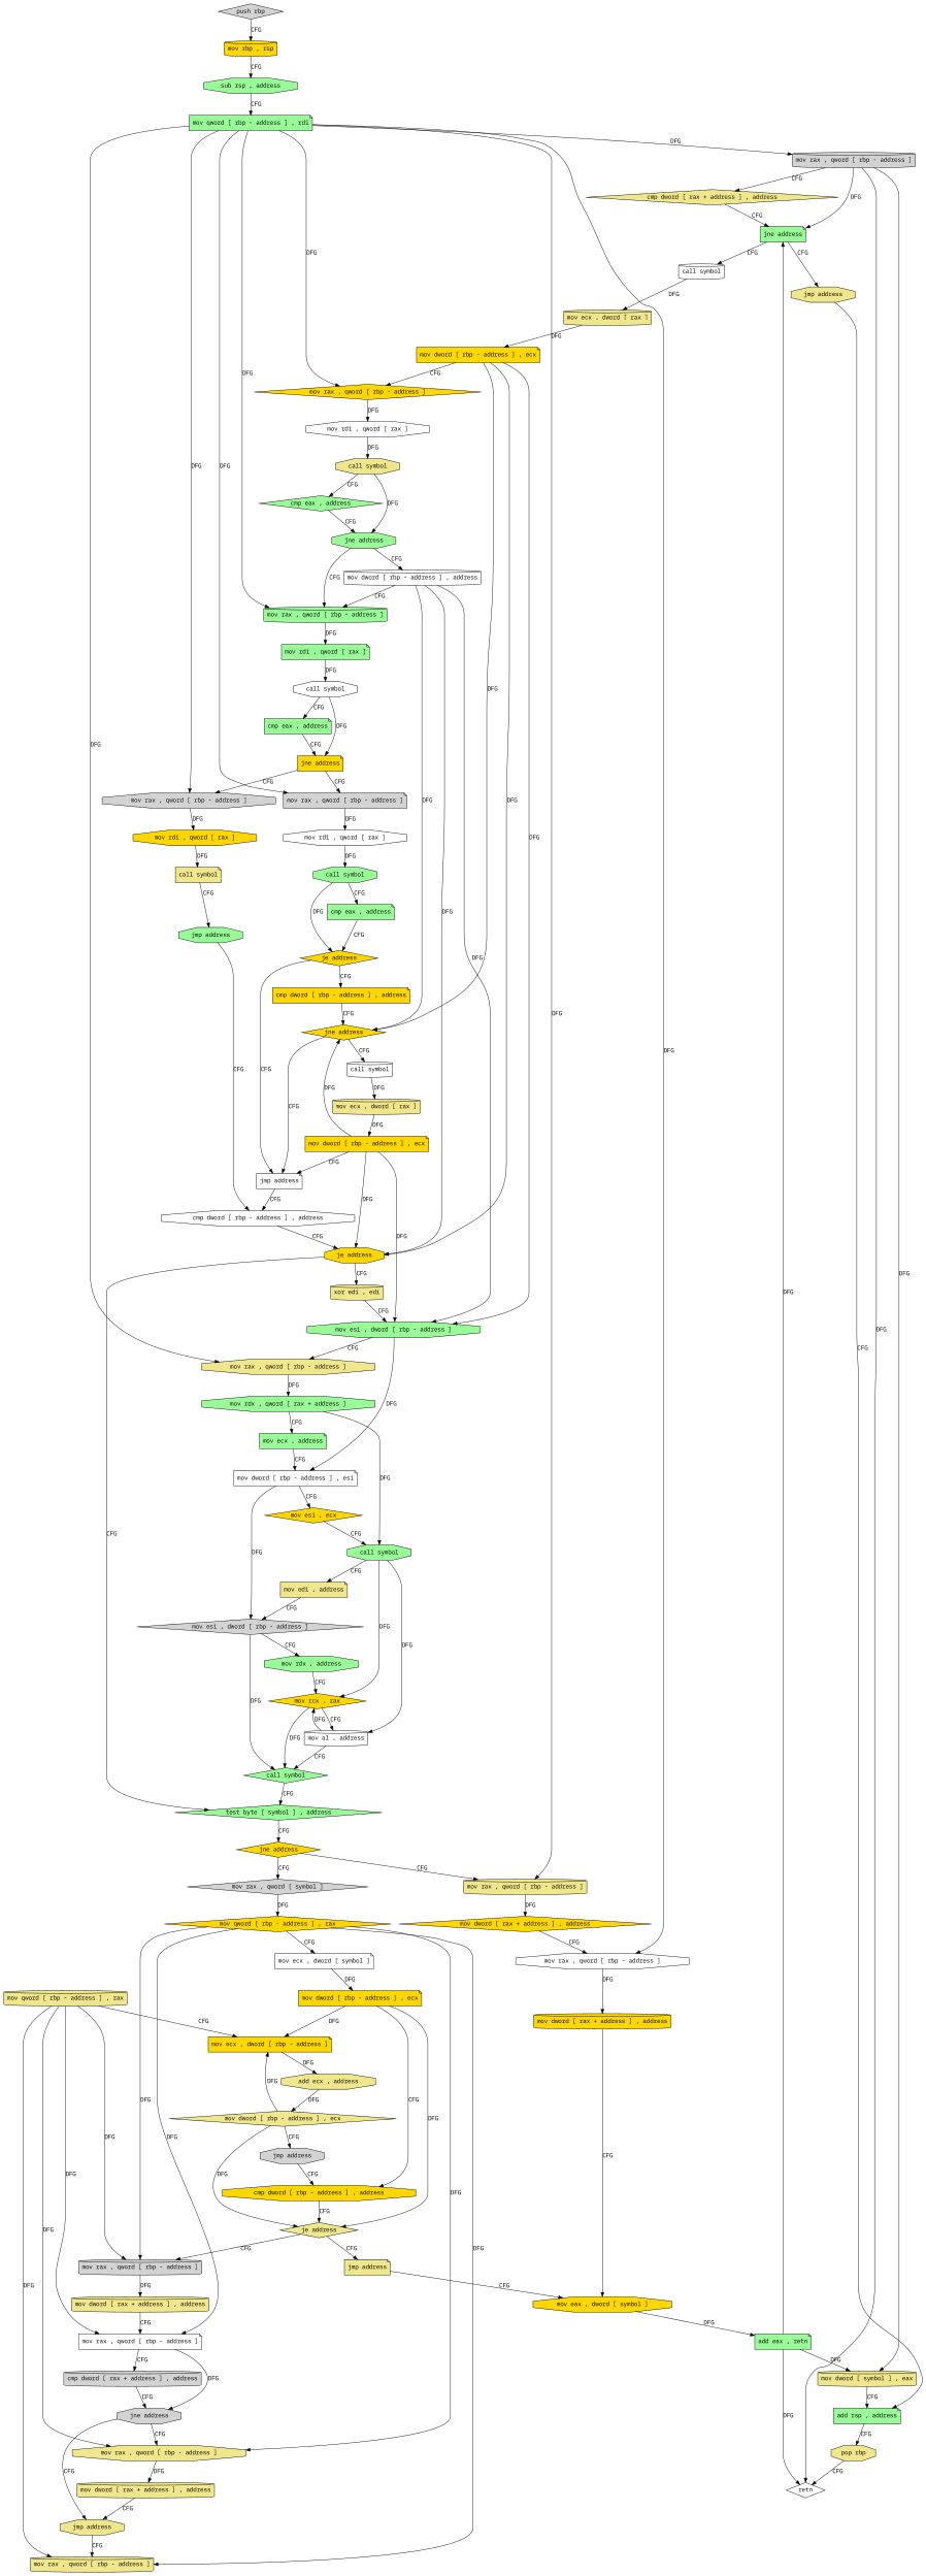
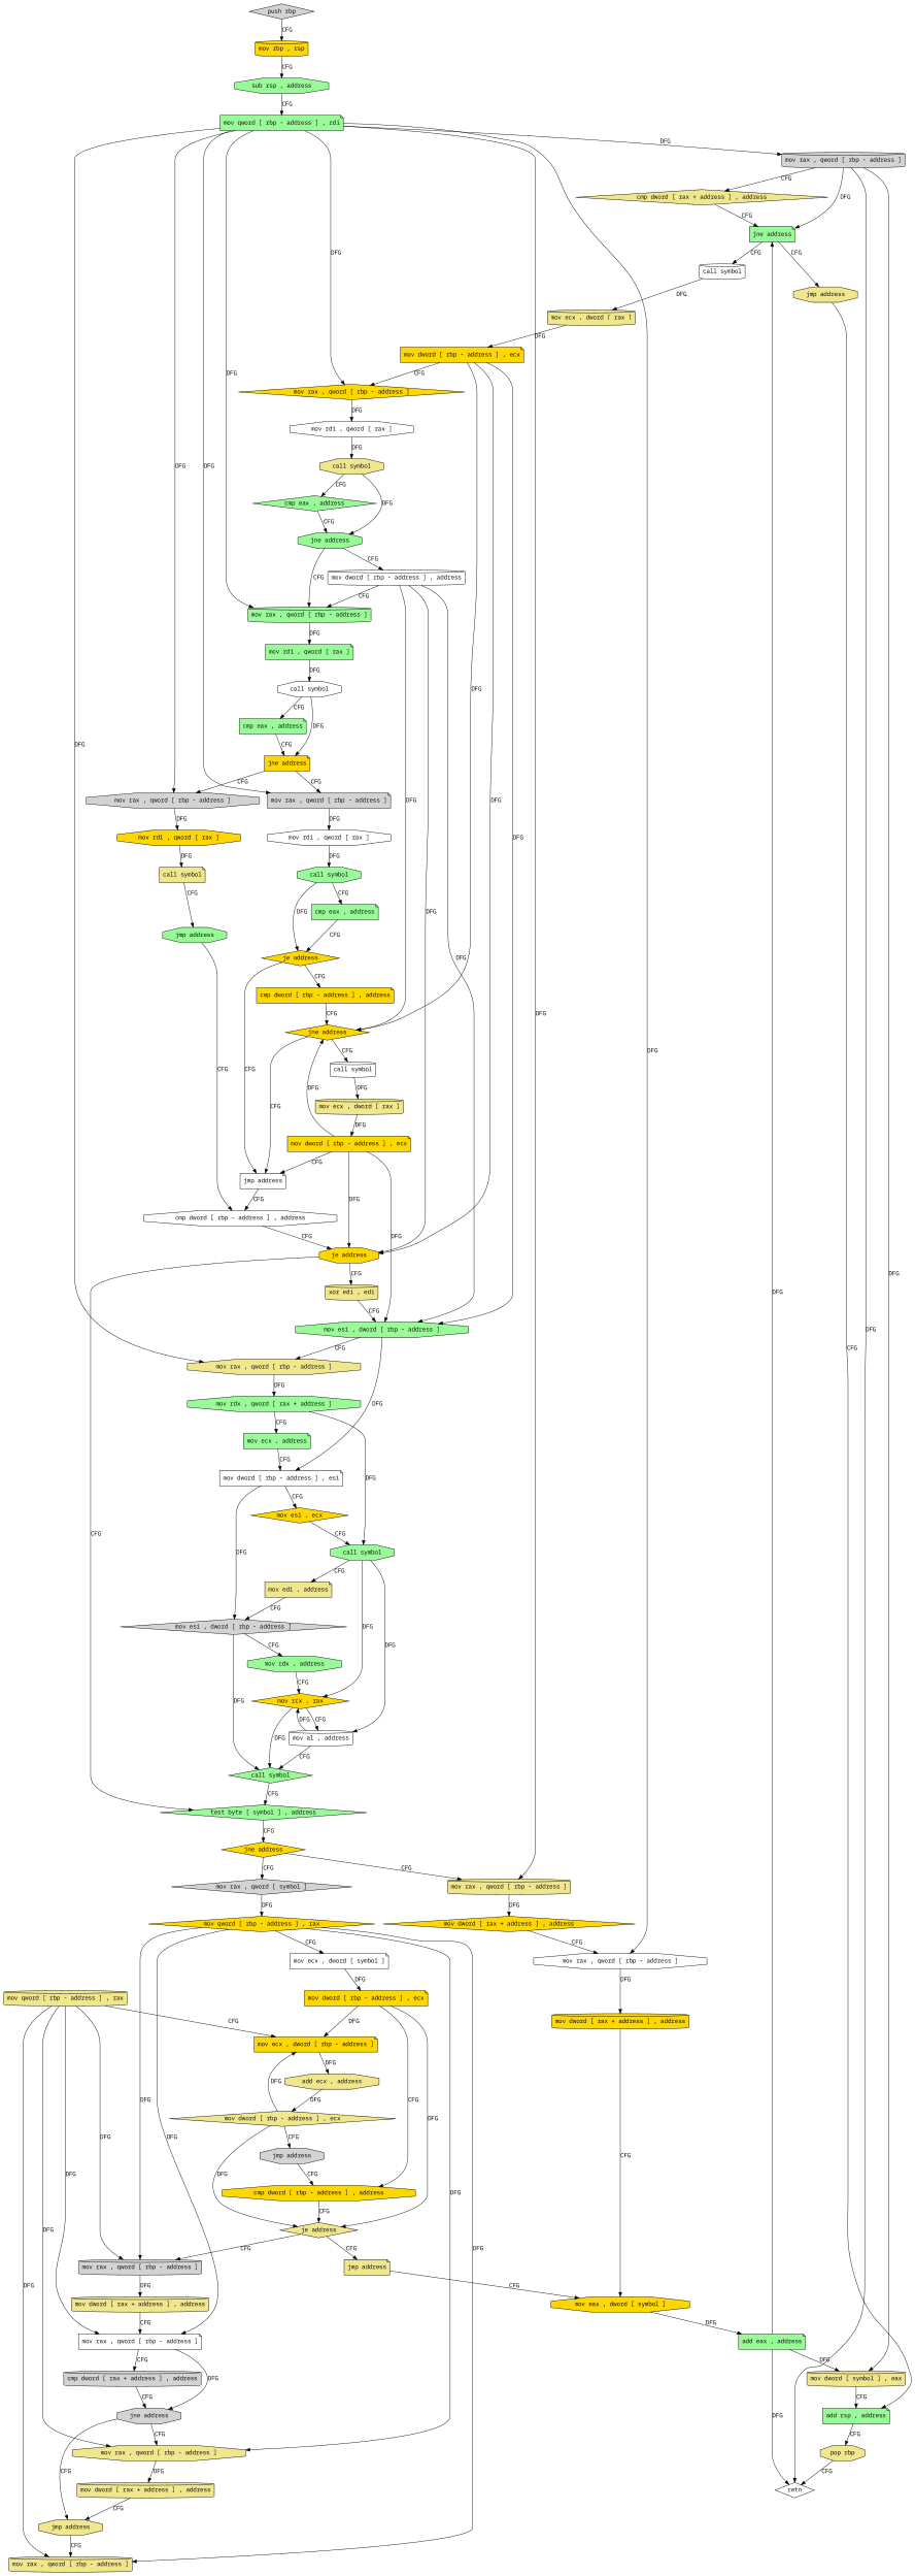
  digraph {
    fontname="IBM Plex Mono"
    node [fillcolor=khaki fontname="IBM Plex Mono" shape=octagon style=filled]
    edge [fontname="IBM Plex Mono"]
    n1 [fillcolor=lightgrey label="push rbp" shape=diamond]
    n2 [fillcolor=gold label="mov rbp , rsp" shape=cylinder]
    n3 [fillcolor=palegreen label="sub rsp , address"]
    n4 [fillcolor=palegreen label="mov qword [ rbp - address ] , rdi" shape=note]
    n5 [fillcolor=lightgrey label="mov rax , qword [ rbp - address ]" shape=cylinder]
    n6 [fillcolor=gold label="mov rax , qword [ rbp - address ]" shape=diamond]
    n7 [fillcolor=palegreen label="mov rax , qword [ rbp - address ]" shape=cylinder]
    n8 [fillcolor=lightgrey label="mov rax , qword [ rbp - address ]" shape=note]
    n9 [fillcolor=lightgrey label="mov rax , qword [ rbp - address ]"]
    n10 [label="mov rax , qword [ rbp - address ]" shape=cylinder]
    n11 [label="mov rax , qword [ rbp - address ]"]
    n12 [fillcolor=white label="mov rax , qword [ rbp - address ]"]
    n13 [label="cmp dword [ rax + address ] , address" shape=diamond]
    n14 [fillcolor=palegreen label="jne address" shape=note]
    n15 [fillcolor=white label=retn shape=diamond]
    n16 [label="mov dword [ symbol ] , eax" shape=cylinder]
    n17 [fillcolor=white label="mov rdi , qword [ rax ]"]
    n18 [fillcolor=palegreen label="mov rdi , qword [ rax ]" shape=note]
    n19 [fillcolor=white label="mov rdi , qword [ rax ]"]
    n20 [fillcolor=gold label="mov rdi , qword [ rax ]"]
    n21 [fillcolor=gold label="mov dword [ rax + address ] , address" shape=diamond]
    n22 [fillcolor=palegreen label="mov rdx , qword [ rax + address ]"]
    n23 [fillcolor=gold label="mov dword [ rax + address ] , address" shape=cylinder]
    n24 [fillcolor=white label="call symbol" shape=cylinder]
    n25 [label="jmp address"]
    n26 [fillcolor=palegreen label="add rsp , address" shape=note]
    n27 [label="mov ecx , dword [ rax ]" shape=cylinder]
    n28 [fillcolor=gold label="mov dword [ rbp - address ] , ecx" shape=note]
    n29 [label="pop rbp"]
    n30 [fillcolor=gold label="jne address" shape=diamond]
    n31 [fillcolor=gold label="je address"]
    n32 [fillcolor=palegreen label="mov esi , dword [ rbp - address ]"]
    n33 [fillcolor=white label="jmp address" shape=note]
    n34 [fillcolor=white label="call symbol" shape=cylinder]
    n35 [fillcolor=palegreen label="test byte [ symbol ] , address" shape=diamond]
    n36 [label="xor edi , edi" shape=cylinder]
    n37 [fillcolor=white label="mov dword [ rbp - address ] , esi" shape=note]
    n38 [label="call symbol"]
    n39 [fillcolor=palegreen label="cmp eax , address" shape=diamond]
    n40 [fillcolor=palegreen label="jne address"]
    n41 [fillcolor=white label="mov dword [ rbp - address ] , address" shape=cylinder]
    n42 [fillcolor=white label="call symbol"]
    n43 [fillcolor=palegreen label="cmp eax , address" shape=note]
    n44 [fillcolor=gold label="jne address" shape=note]
    n45 [fillcolor=palegreen label="call symbol"]
    n46 [label="call symbol" shape=note]
    n47 [fillcolor=palegreen label="cmp eax , address" shape=note]
    n48 [fillcolor=gold label="je address" shape=diamond]
    n49 [fillcolor=gold label="cmp dword [ rbp - address ] , address" shape=note]
    n50 [fillcolor=white label="cmp dword [ rbp - address ] , address"]
    n51 [fillcolor=palegreen label="jmp address"]
    n52 [label="mov ecx , dword [ rax ]" shape=cylinder]
    n53 [fillcolor=gold label="mov dword [ rbp - address ] , ecx" shape=note]
    n54 [fillcolor=gold label="jne address" shape=diamond]
    n55 [fillcolor=lightgrey label="mov rax , qword [ symbol ]" shape=diamond]
    n56 [fillcolor=gold label="mov qword [ rbp - address ] , rax" shape=diamond]
    n57 [fillcolor=white label="mov ecx , dword [ symbol ]" shape=note]
    n58 [fillcolor=lightgrey label="mov rax , qword [ rbp - address ]" shape=cylinder]
    n59 [fillcolor=white label="mov rax , qword [ rbp - address ]" shape=note]
    n60 [label="mov rax , qword [ rbp - address ]"]
    n61 [label="mov rax , qword [ rbp - address ]" shape=cylinder]
    n62 [fillcolor=gold label="mov esi , ecx" shape=diamond]
    n63 [fillcolor=lightgrey label="mov esi , dword [ rbp - address ]" shape=diamond]
    n64 [fillcolor=palegreen label="mov ecx , address" shape=note]
    n65 [fillcolor=palegreen label="call symbol"]
    n66 [label="mov edi , address" shape=note]
    n67 [fillcolor=gold label="mov rcx , rax" shape=diamond]
    n68 [fillcolor=white label="mov al , address" shape=cylinder]
    n69 [fillcolor=palegreen label="mov rdx , address"]
    n70 [fillcolor=palegreen label="call symbol" shape=diamond]
    n71 [fillcolor=gold label="mov eax , dword [ symbol ]"]
-   n72 [fillcolor=palegreen label="add eax , retn" shape=note]
+   n72 [fillcolor=palegreen label="add eax , address" shape=note]
    n73 [fillcolor=gold label="mov dword [ rbp - address ] , ecx" shape=note]
    n74 [label="mov dword [ rax + address ] , address" shape=cylinder]
    n75 [fillcolor=lightgrey label="cmp dword [ rax + address ] , address" shape=cylinder]
    n76 [fillcolor=lightgrey label="jne address"]
    n77 [label="mov dword [ rax + address ] , address" shape=cylinder]
    n78 [fillcolor=gold label="cmp dword [ rbp - address ] , address"]
    n79 [fillcolor=gold label="mov ecx , dword [ rbp - address ]" shape=note]
    n80 [label="je address" shape=diamond]
    n81 [label="add ecx , address"]
    n82 [label="jmp address" shape=note]
    n83 [label="jmp address"]
    n84 [label="mov qword [ rbp - address ] , rax" shape=cylinder]
    n85 [label="mov dword [ rbp - address ] , ecx" shape=diamond]
    n86 [fillcolor=lightgrey label="jmp address"]
    n1 -> n2 [label=CFG]
    n2 -> n3 [label=CFG]
    n3 -> n4 [label=CFG]
    n4 -> n5 [label=DFG]
    n4 -> n6 [label=DFG]
    n4 -> n7 [label=DFG]
    n4 -> n8 [label=DFG]
    n4 -> n9 [label=DFG]
    n4 -> n10 [label=DFG]
    n4 -> n11 [label=DFG]
    n4 -> n12 [label=DFG]
    n5 -> n13 [label=CFG]
    n5 -> n14 [label=DFG]
    n5 -> n15 [label=DFG]
    n5 -> n16 [label=DFG]
    n6 -> n17 [label=DFG]
    n7 -> n18 [label=DFG]
    n8 -> n19 [label=DFG]
    n9 -> n20 [label=DFG]
    n10 -> n21 [label=DFG]
    n11 -> n22 [label=DFG]
    n12 -> n23 [label=DFG]
    n13 -> n14 [label=CFG]
    n14 -> n24 [label=CFG]
    n14 -> n25 [label=CFG]
    n16 -> n26 [label=CFG]
    n17 -> n38 [label=DFG]
    n18 -> n42 [label=DFG]
    n19 -> n45 [label=DFG]
    n20 -> n46 [label=DFG]
    n21 -> n12 [label=CFG]
    n22 -> n64 [label=CFG]
    n22 -> n65 [label=DFG]
    n23 -> n71 [label=CFG]
    n24 -> n27 [label=DFG]
    n25 -> n26 [label=CFG]
    n26 -> n29 [label=CFG]
    n27 -> n28 [label=DFG]
    n28 -> n6 [label=CFG]
    n28 -> n30 [label=DFG]
    n28 -> n31 [label=DFG]
    n28 -> n32 [label=DFG]
    n29 -> n15 [label=CFG]
    n30 -> n33 [label=CFG]
    n30 -> n34 [label=CFG]
    n31 -> n35 [label=CFG]
    n31 -> n36 [label=CFG]
    n32 -> n11 [label=CFG]
    n32 -> n37 [label=DFG]
    n33 -> n50 [label=CFG]
    n34 -> n52 [label=DFG]
    n35 -> n54 [label=CFG]
    n36 -> n32 [label=CFG]
    n37 -> n62 [label=CFG]
    n37 -> n63 [label=DFG]
    n38 -> n39 [label=CFG]
    n38 -> n40 [label=DFG]
    n39 -> n40 [label=CFG]
    n40 -> n7 [label=CFG]
    n40 -> n41 [label=CFG]
    n41 -> n7 [label=CFG]
    n41 -> n30 [label=DFG]
    n41 -> n31 [label=DFG]
    n41 -> n32 [label=DFG]
    n42 -> n43 [label=CFG]
    n42 -> n44 [label=DFG]
    n43 -> n44 [label=CFG]
    n44 -> n8 [label=CFG]
    n44 -> n9 [label=CFG]
    n45 -> n47 [label=CFG]
    n45 -> n48 [label=DFG]
    n46 -> n51 [label=CFG]
    n47 -> n48 [label=CFG]
    n48 -> n33 [label=CFG]
    n48 -> n49 [label=CFG]
    n49 -> n30 [label=CFG]
    n50 -> n31 [label=CFG]
    n51 -> n50 [label=CFG]
    n52 -> n53 [label=DFG]
    n53 -> n30 [label=DFG]
    n53 -> n31 [label=DFG]
    n53 -> n32 [label=DFG]
    n53 -> n33 [label=CFG]
    n54 -> n10 [label=CFG]
    n54 -> n55 [label=CFG]
    n55 -> n56 [label=DFG]
    n56 -> n57 [label=CFG]
    n56 -> n58 [label=DFG]
    n56 -> n59 [label=DFG]
    n56 -> n60 [label=DFG]
    n56 -> n61 [label=DFG]
    n57 -> n73 [label=DFG]
    n58 -> n74 [label=DFG]
    n59 -> n75 [label=CFG]
    n59 -> n76 [label=DFG]
    n60 -> n77 [label=DFG]
    n62 -> n65 [label=CFG]
    n63 -> n69 [label=CFG]
    n63 -> n70 [label=DFG]
    n64 -> n37 [label=CFG]
    n65 -> n66 [label=CFG]
    n65 -> n67 [label=DFG]
    n65 -> n68 [label=DFG]
    n66 -> n63 [label=CFG]
    n67 -> n68 [label=CFG]
    n67 -> n70 [label=DFG]
    n68 -> n67 [label=DFG]
    n68 -> n70 [label=CFG]
    n69 -> n67 [label=CFG]
    n70 -> n35 [label=CFG]
    n71 -> n72 [label=DFG]
    n72 -> n14 [label=DFG]
    n72 -> n15 [label=DFG]
    n72 -> n16 [label=DFG]
    n73 -> n78 [label=CFG]
    n73 -> n79 [label=DFG]
    n73 -> n80 [label=DFG]
    n74 -> n59 [label=CFG]
    n75 -> n76 [label=CFG]
    n76 -> n60 [label=CFG]
    n76 -> n83 [label=CFG]
    n77 -> n83 [label=CFG]
    n78 -> n80 [label=CFG]
    n79 -> n81 [label=DFG]
    n80 -> n58 [label=CFG]
    n80 -> n82 [label=CFG]
    n81 -> n85 [label=DFG]
    n82 -> n71 [label=CFG]
    n83 -> n61 [label=CFG]
    n84 -> n58 [label=DFG]
    n84 -> n59 [label=DFG]
    n84 -> n60 [label=DFG]
    n84 -> n61 [label=DFG]
    n84 -> n79 [label=CFG]
    n85 -> n79 [label=DFG]
    n85 -> n80 [label=DFG]
    n85 -> n86 [label=CFG]
    n86 -> n78 [label=CFG]
  }
